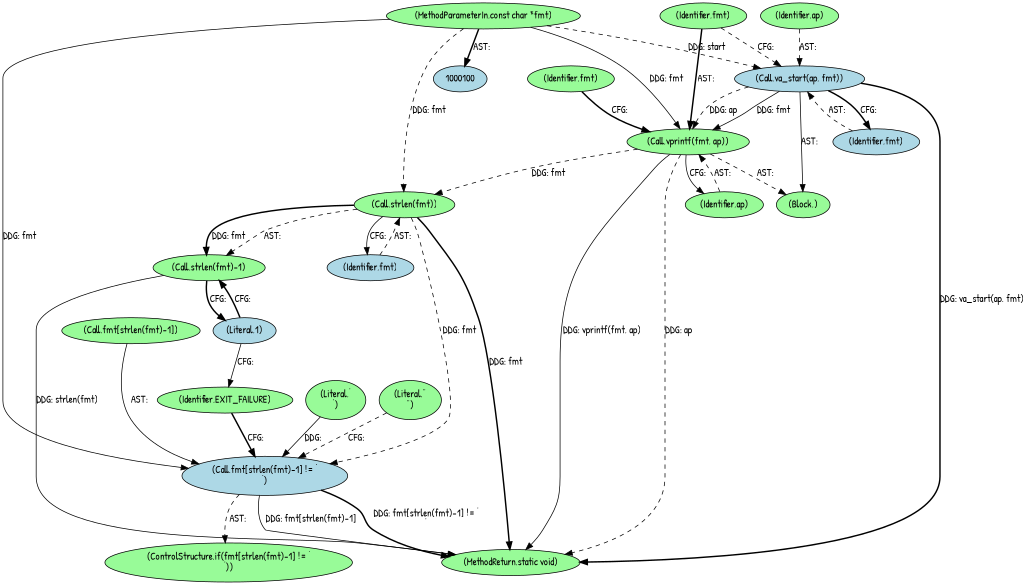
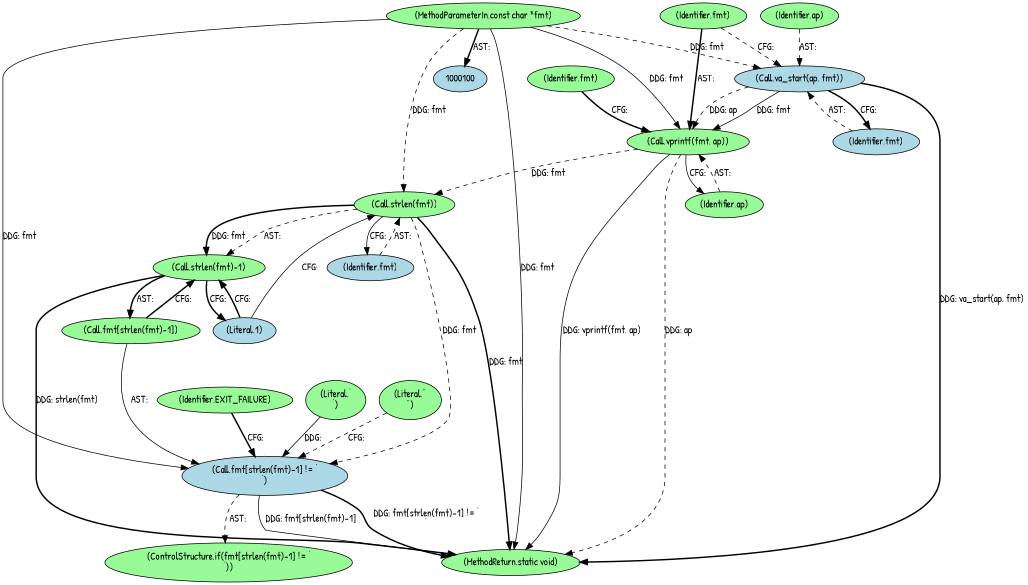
  digraph {
    fontname="Patrick Hand"
    node [fillcolor=palegreen fontname="Patrick Hand" style=filled]
    edge [fontname="Patrick Hand" style=dashed]
    n1 [fillcolor=lightblue label="(Call,va_start(ap, fmt))"]
    n2 [label="(Call,vprintf(fmt, ap))"]
    n3 [label="(MethodReturn,static void)"]
    n4 [fillcolor=lightblue label="(Identifier,fmt)"]
-   n5 [label="(Block,)"]
    n6 [label="(Call,strlen(fmt))"]
    n7 [label="(Identifier,ap)"]
    n8 [label="(MethodParameterIn,const char *fmt)"]
    n9 [fillcolor=lightblue label="(Call,fmt[strlen(fmt)-1] != '\n')"]
    1000100 [fillcolor=lightblue]
    n11 [label="(Call,strlen(fmt)-1)"]
    n12 [fillcolor=lightblue label="(Identifier,fmt)"]
    n13 [label="(ControlStructure,if(fmt[strlen(fmt)-1] != '\n'))"]
    n14 [fillcolor=lightblue label="(Literal,1)"]
    n15 [label="(Call,fmt[strlen(fmt)-1])"]
    n16 [label="(Literal,'\n')"]
    n17 [label="(Identifier,ap)"]
    n18 [label="(Identifier,fmt)"]
    n19 [label="(Identifier,fmt)"]
    n20 [label="(Identifier,EXIT_FAILURE)"]
    n21 [label="(Literal,\"\n\")"]
    n1 -> n2 [label="DDG: fmt" style=solid]
    n1 -> n2 [label="DDG: ap"]
    n1 -> n3 [label="DDG: va_start(ap, fmt)" style=bold]
    n1 -> n4 [label="CFG: " style=bold]
-   n1 -> n5 [label="AST: " style=solid]
    n2 -> n3 [label="DDG: vprintf(fmt, ap)" style=solid]
    n2 -> n3 [label="DDG: ap"]
-   n2 -> n5 [label="AST: "]
    n2 -> n6 [label="DDG: fmt"]
    n2 -> n7 [label="CFG: " style=solid]
    n4 -> n1 [label="AST: "]
    n6 -> n3 [label="DDG: fmt" style=bold]
    n6 -> n9 [label="DDG: fmt"]
    n6 -> n11 [label="AST: "]
    n6 -> n11 [label="DDG: fmt" style=bold]
    n6 -> n12 [label="CFG: " style=solid]
    n7 -> n2 [label="AST: "]
-   n8 -> n1 [label="DDG: start"]
+   n8 -> n1 [label="DDG: fmt"]
    n8 -> n2 [label="DDG: fmt" style=solid]
+   n8 -> n3 [label="DDG: fmt" style=solid]
    n8 -> n6 [label="DDG: fmt"]
    n8 -> n9 [label="DDG: fmt" style=solid]
    n8 -> 1000100 [label="AST: " style=bold]
    n9 -> n3 [label="DDG: fmt[strlen(fmt)-1]" style=solid]
    n9 -> n3 [label="DDG: fmt[strlen(fmt)-1] != '\n'" style=bold]
    n9 -> n13 [label="AST: "]
-   n11 -> n3 [label="DDG: strlen(fmt)" style=solid]
+   n11 -> n3 [label="DDG: strlen(fmt)" style=bold]
    n11 -> n14 [label="CFG: " style=bold]
+   n11 -> n15 [label="AST: " style=bold]
    n12 -> n6 [label="AST: "]
-   n14 -> n20 [label="CFG: " style=solid]
+   n14 -> n6 [label="CFG: " style=solid]
    n14 -> n11 [label="CFG: " style=bold]
    n15 -> n9 [label="AST: " style=solid]
+   n15 -> n11 [label="CFG: " style=bold]
    n16 -> n9 [label="DDG: " style=solid]
    n17 -> n1 [label="AST: "]
    n18 -> n1 [label="CFG: "]
    n18 -> n2 [label="AST: " style=bold]
    n19 -> n2 [label="CFG: " style=bold]
    n20 -> n9 [label="CFG: " style=bold]
    n21 -> n9 [label="CFG: "]
  }
